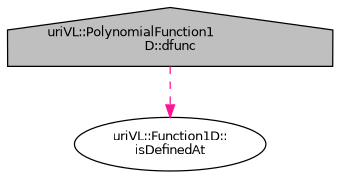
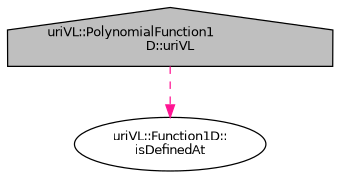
  digraph {
    rankdir=TB
    node [color=black fontname=Helvetica fontsize=10 style=filled]
-   n1 [fillcolor=grey75 fontcolor=black height=0.2 label="uriVL::PolynomialFunction1\lD::dfunc" shape=house width=0.4]
+   n1 [fillcolor=grey75 fontcolor=black height=0.2 label="uriVL::PolynomialFunction1\lD::uriVL" shape=house width=0.4]
    n2 [fillcolor=white height=0.2 label="uriVL::Function1D::\lisDefinedAt" shape=ellipse width=0.4]
    n1 -> n2 [color=deeppink fontname=Helvetica fontsize=10 labelfontname=Helvetica labelfontsize=10 style=dashed]
  }
